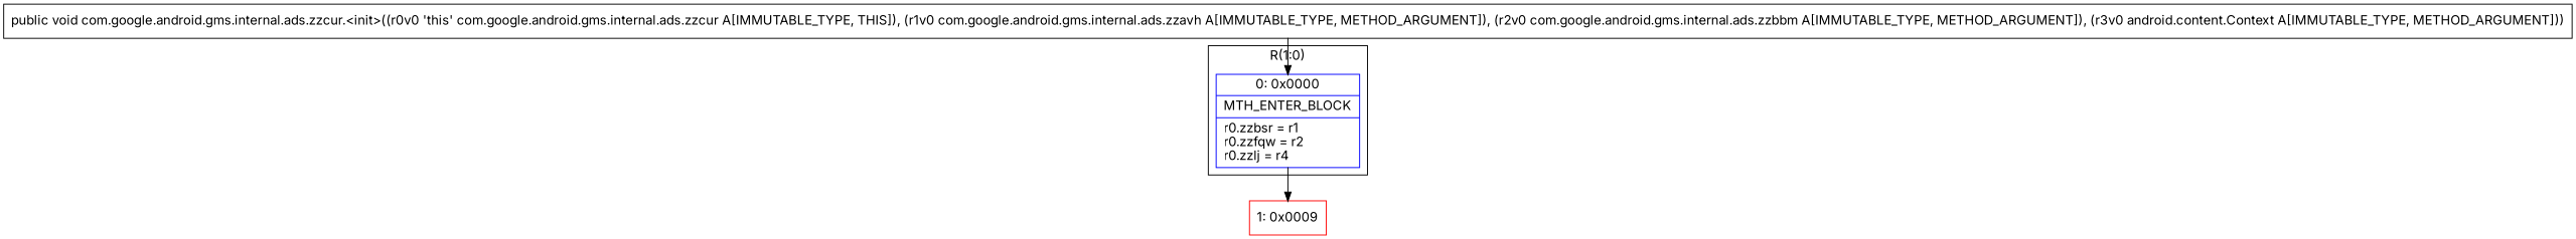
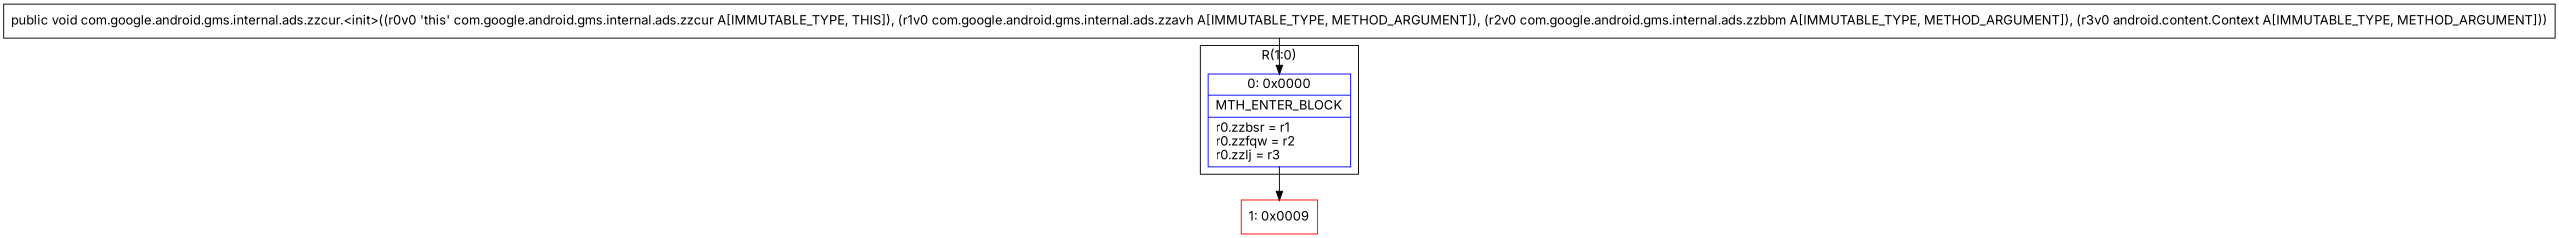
  digraph {
    fontname=Inter
    node [shape=record fontname=Inter]
    edge [fontname=Inter]
-   n1 [color=blue label="{0\:\ 0x0000|MTH_ENTER_BLOCK\l|r0.zzbsr = r1\lr0.zzfqw = r2\lr0.zzlj = r4\l}"]
+   n1 [color=blue label="{0\:\ 0x0000|MTH_ENTER_BLOCK\l|r0.zzbsr = r1\lr0.zzfqw = r2\lr0.zzlj = r3\l}"]
    n2 [color=red label="{1\:\ 0x0009}"]
    n3 [label="{public void com.google.android.gms.internal.ads.zzcur.\<init\>((r0v0 'this' com.google.android.gms.internal.ads.zzcur A[IMMUTABLE_TYPE, THIS]), (r1v0 com.google.android.gms.internal.ads.zzavh A[IMMUTABLE_TYPE, METHOD_ARGUMENT]), (r2v0 com.google.android.gms.internal.ads.zzbbm A[IMMUTABLE_TYPE, METHOD_ARGUMENT]), (r3v0 android.content.Context A[IMMUTABLE_TYPE, METHOD_ARGUMENT])) }"]
    subgraph cluster_1 {
      label="R(1:0)"
      n1
    }
    n1 -> n2
    n3 -> n1
  }
